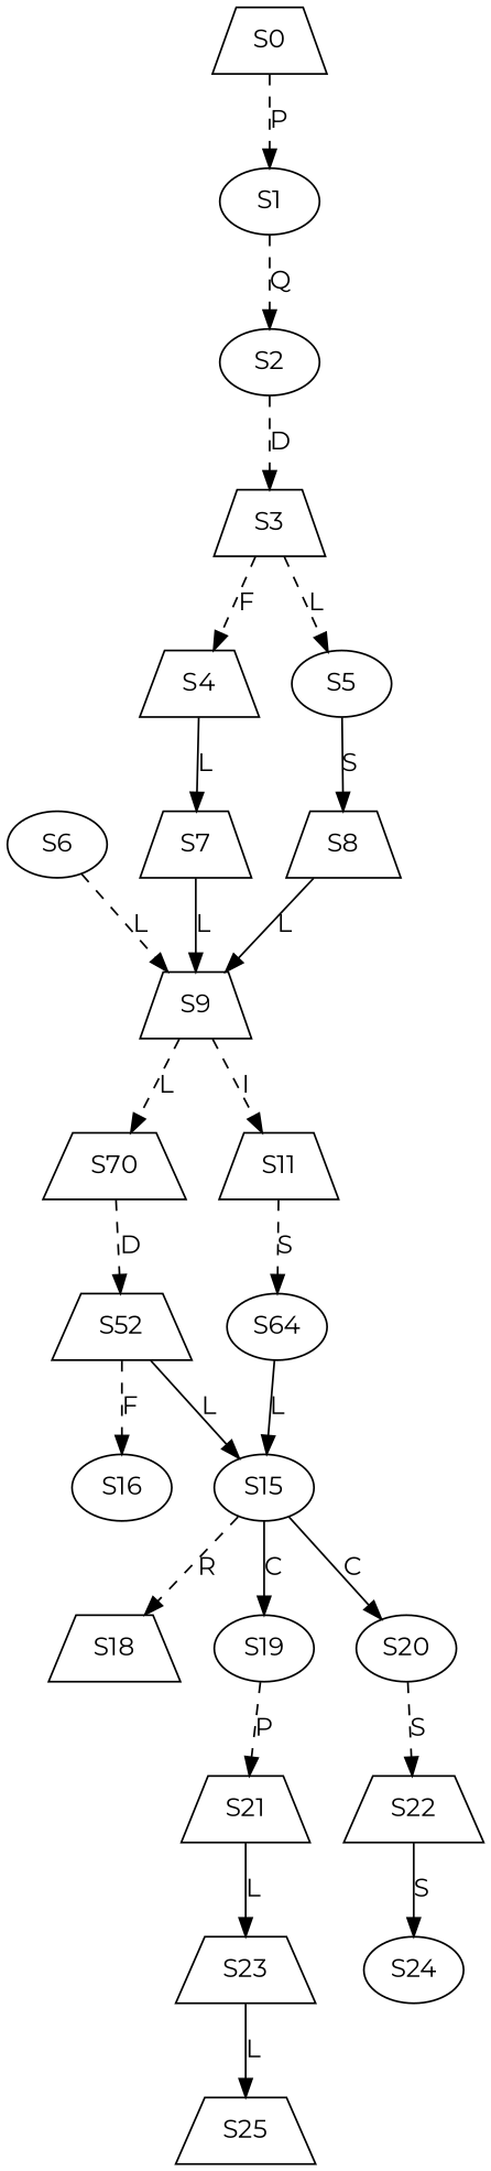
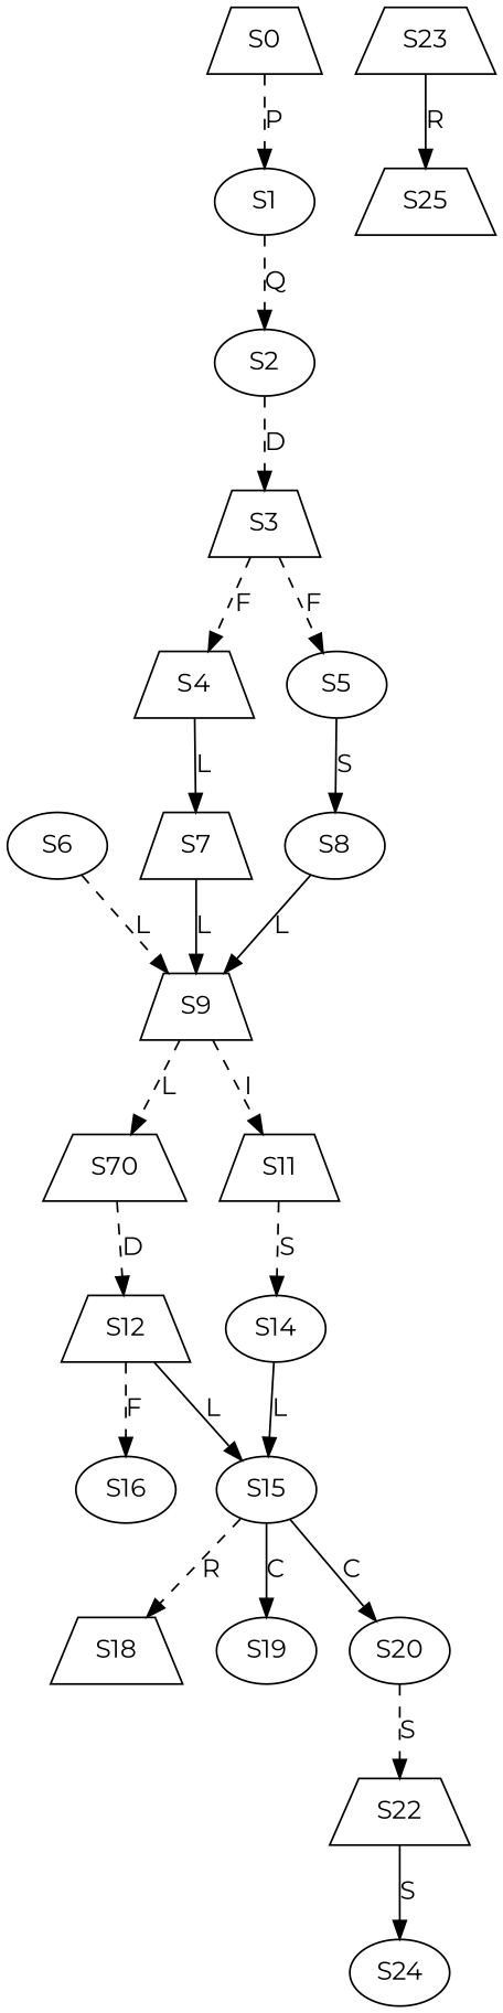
  strict digraph {
    fontname=Montserrat
    node [fontname=Montserrat shape=trapezium]
    edge [fontname=Montserrat style=dashed]
    S1 [shape=ellipse]
    S0
    S2 [shape=ellipse]
    S3
    S4
    S5 [shape=ellipse]
    S7
-   S8
+   S8 [shape=ellipse]
    S6 [shape=ellipse]
    S9
    n11 [label=S70]
    S11
-   S12 [label=S52]
-   S14 [shape=ellipse label=S64]
+   S12
+   S14 [shape=ellipse]
    S15 [shape=ellipse]
    S16 [shape=ellipse]
    S18
    S19 [shape=ellipse]
    S20 [shape=ellipse]
-   S21
    S22
    S23
    S24 [shape=ellipse]
    S25
    S1 -> S2 [label=Q]
    S0 -> S1 [label=P]
    S2 -> S3 [label=D]
    S3 -> S4 [label=F]
-   S3 -> S5 [label=L]
+   S3 -> S5 [label=F]
    S4 -> S7 [label=L style=solid]
    S5 -> S8 [label=S style=solid]
    S7 -> S9 [label=L style=solid]
    S8 -> S9 [label=L style=solid]
    S6 -> S9 [label=L]
    S9 -> n11 [label=L]
    S9 -> S11 [label=I]
    n11 -> S12 [label=D]
    S11 -> S14 [label=S]
    S12 -> S15 [label=L style=solid]
    S12 -> S16 [label=F]
    S14 -> S15 [label=L style=solid]
    S15 -> S18 [label=R]
    S15 -> S19 [label=C style=solid]
    S15 -> S20 [label=C style=solid]
-   S19 -> S21 [label=P]
    S20 -> S22 [label=S]
-   S21 -> S23 [label=L style=solid]
    S22 -> S24 [label=S style=solid]
-   S23 -> S25 [label=L style=solid]
+   S23 -> S25 [label=R style=solid]
  }
